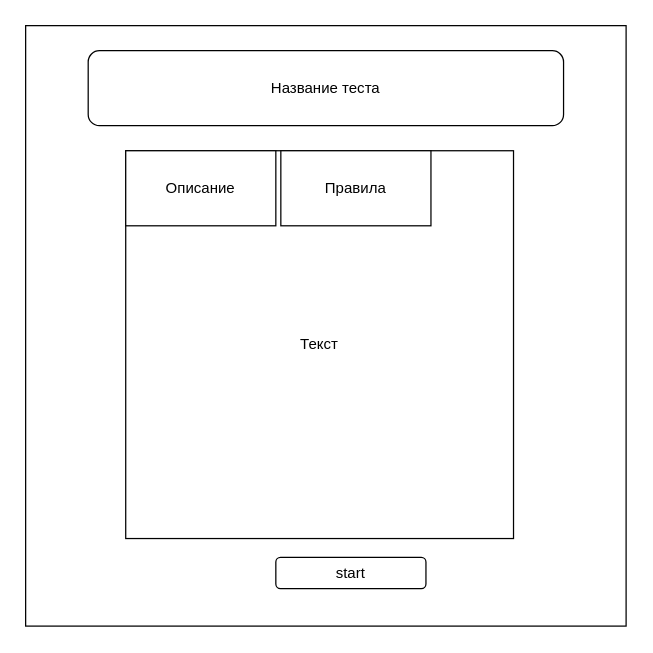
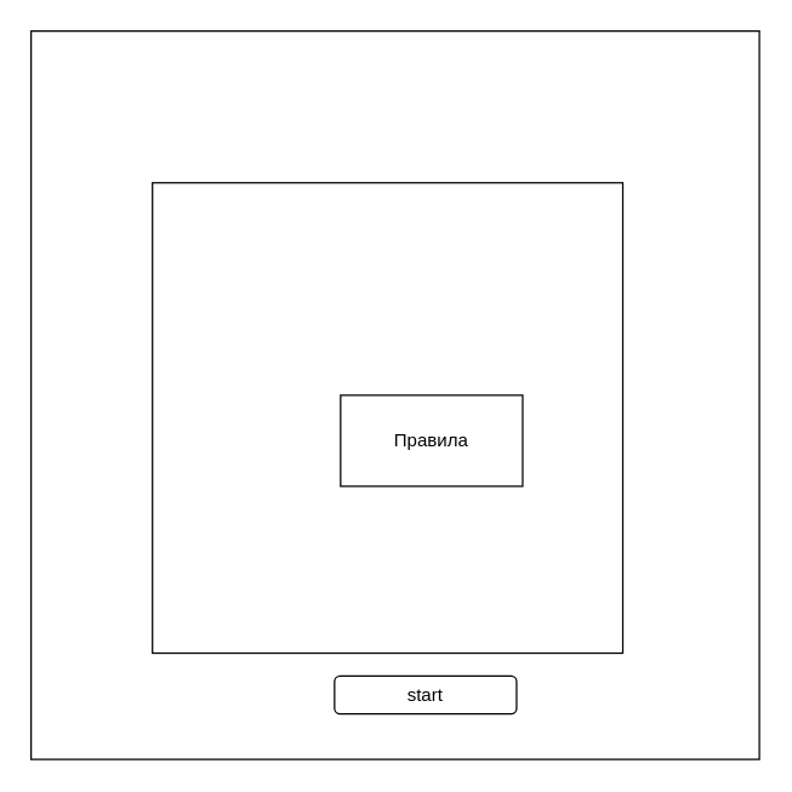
  <mxCell id="0" />
  <mxCell id="1" parent="0" />
  <mxCell id="2" value="" style="whiteSpace=wrap;html=1;aspect=fixed;" parent="1" vertex="1"><mxGeometry x="20" y="20" width="480" height="480" as="geometry" /></mxCell>
- <mxCell id="3" value="Название теста" style="rounded=1;whiteSpace=wrap;html=1;" parent="1" vertex="1"><mxGeometry x="70" y="40" width="380" height="60" as="geometry" /></mxCell>
  <mxCell id="4" value="Текст&lt;br&gt;" style="whiteSpace=wrap;html=1;aspect=fixed;" parent="1" vertex="1"><mxGeometry x="100" y="120" width="310" height="310" as="geometry" /></mxCell>
  <mxCell id="5" style="edgeStyle=orthogonalEdgeStyle;rounded=0;orthogonalLoop=1;jettySize=auto;html=1;exitX=0.5;exitY=1;exitDx=0;exitDy=0;" parent="1" source="2" target="2" edge="1"><mxGeometry relative="1" as="geometry" /></mxCell>
  <mxCell id="6" value="start" style="rounded=1;whiteSpace=wrap;html=1;" parent="1" vertex="1"><mxGeometry x="220" y="445" width="120" height="25" as="geometry" /></mxCell>
- <mxCell id="7" value="Описание" style="rounded=0;whiteSpace=wrap;html=1;" vertex="1" parent="1"><mxGeometry x="100" y="120" width="120" height="60" as="geometry" /></mxCell>
- <mxCell id="8" value="Правила" style="rounded=0;whiteSpace=wrap;html=1;" vertex="1" parent="1"><mxGeometry x="224" y="120" width="120" height="60" as="geometry" /></mxCell>
+ <mxCell id="8" value="Правила" style="rounded=0;whiteSpace=wrap;html=1;" vertex="1" parent="1"><mxGeometry x="224" y="260" width="120" height="60" as="geometry" /></mxCell>
